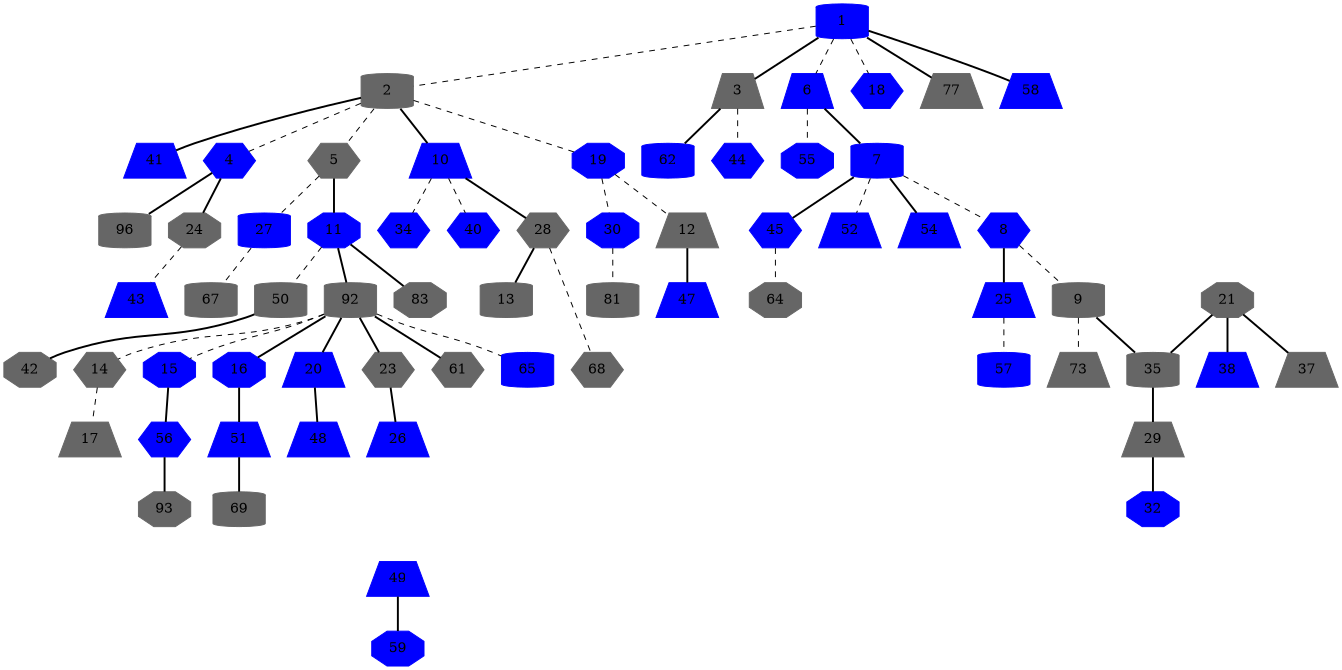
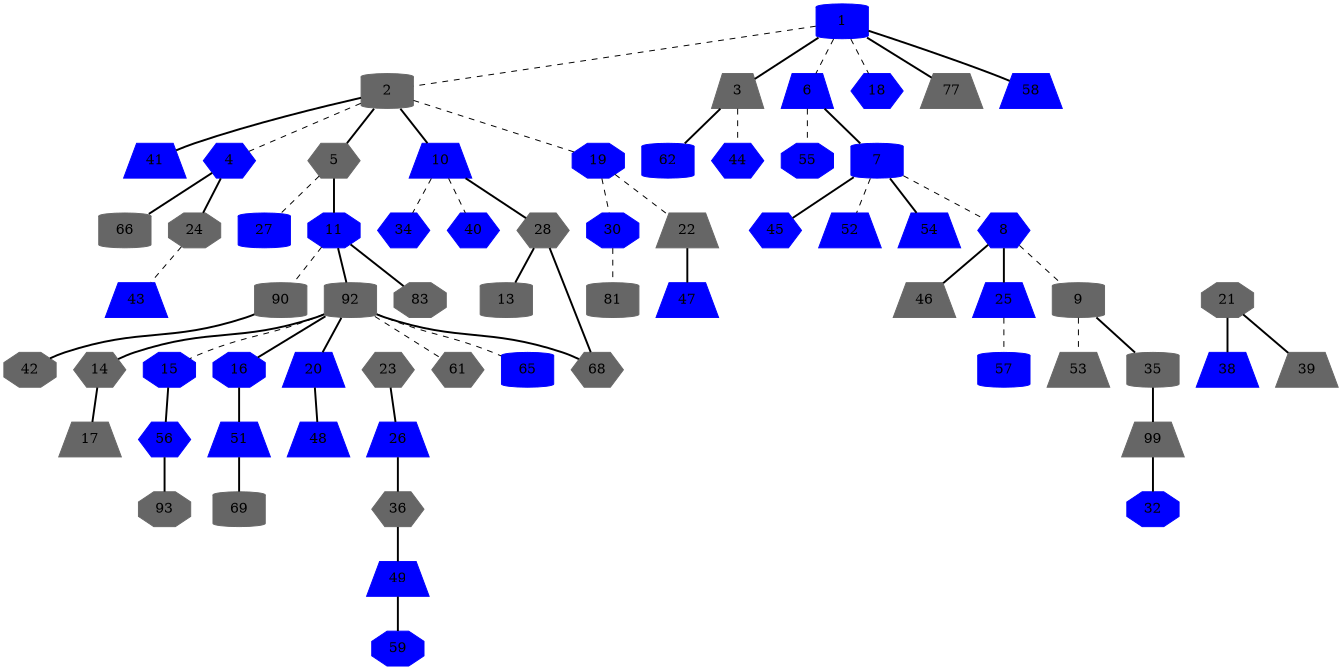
  graph {
    node [color=blue shape=trapezium style=filled]
    edge [style=bold]
    1 [shape=cylinder]
    2 [color=gray40 shape=cylinder]
    3 [color=gray40]
    6
    18 [shape=hexagon]
    n6 [color=gray40 label=77]
    58
    4 [shape=hexagon]
    5 [color=gray40 shape=hexagon]
    10
    19 [shape=octagon]
    41
    44 [shape=hexagon]
    62 [shape=cylinder]
    7 [shape=cylinder]
    55 [shape=octagon]
    24 [color=gray40 shape=octagon]
-   66 [color=gray40 shape=cylinder label=96]
+   66 [color=gray40 shape=cylinder]
    11 [shape=octagon]
    27 [shape=cylinder]
    28 [color=gray40 shape=hexagon]
    34 [shape=hexagon]
    40 [shape=hexagon]
    13 [color=gray40 shape=cylinder]
-   22 [color=gray40 label=12]
+   22 [color=gray40]
    30 [shape=octagon]
    43
    n28 [color=gray40 label=92 shape=cylinder]
    n29 [color=gray40 label=83 shape=octagon]
-   50 [color=gray40 shape=cylinder]
-   67 [color=gray40 shape=cylinder]
+   50 [color=gray40 shape=cylinder label=90]
    42 [color=gray40 shape=octagon]
    8 [shape=hexagon]
    45 [shape=hexagon]
    52
    54
    9 [color=gray40 shape=cylinder]
    25
-   64 [color=gray40 shape=octagon]
-   53 [color=gray40 label=73]
+   46 [color=gray40]
+   53 [color=gray40]
    35 [color=gray40 shape=cylinder]
    57 [shape=cylinder]
    21 [color=gray40 shape=octagon]
    38
-   39 [color=gray40 label=37]
+   39 [color=gray40]
    68 [color=gray40 shape=hexagon]
    14 [color=gray40 shape=hexagon]
    15 [shape=octagon]
    16 [shape=octagon]
    20
    23 [color=gray40 shape=hexagon]
    61 [color=gray40 shape=hexagon]
    65 [shape=cylinder]
    17 [color=gray40]
    56 [shape=hexagon]
    51
    48
    26
    n60 [color=gray40 label=93 shape=octagon]
    n61 [color=gray40 label=69 shape=cylinder]
    47
    n63 [color=gray40 label=81 shape=cylinder]
-   29 [color=gray40]
+   29 [color=gray40 label=99]
    32 [shape=octagon]
+   36 [color=gray40 shape=hexagon]
    49
    59 [shape=octagon]
    1 -- 2 [style=dashed]
    1 -- 3
    1 -- 6 [style=dashed]
    1 -- 18 [style=dashed]
    1 -- n6
    1 -- 58
    2 -- 4 [style=dashed]
-   2 -- 5 [style=dashed]
+   2 -- 5
    2 -- 10
    2 -- 19 [style=dashed]
    2 -- 41
    3 -- 44 [style=dashed]
    3 -- 62
    6 -- 7
    6 -- 55 [style=dashed]
    4 -- 24
    4 -- 66
    5 -- 11
    5 -- 27 [style=dashed]
    10 -- 28
    10 -- 34 [style=dashed]
    10 -- 40 [style=dashed]
    19 -- 22 [style=dashed]
    19 -- 30 [style=dashed]
    7 -- 8 [style=dashed]
    7 -- 45
    7 -- 52 [style=dashed]
    7 -- 54
    24 -- 43 [style=dashed]
    11 -- n28
    11 -- n29
    11 -- 50 [style=dashed]
-   27 -- 67 [style=dashed]
    28 -- 13
-   28 -- 68 [style=dashed]
+   28 -- 68
    22 -- 47
    30 -- n63 [style=dashed]
-   n28 -- 14 [style=dashed]
+   n28 -- 14
    n28 -- 15 [style=dashed]
    n28 -- 16
    n28 -- 20
-   n28 -- 23
-   n28 -- 61
+   n28 -- 68
+   n28 -- 61 [style=dashed]
    n28 -- 65 [style=dashed]
    50 -- 42
    8 -- 9 [style=dashed]
    8 -- 25
-   45 -- 64 [style=dashed]
+   8 -- 46
    9 -- 53 [style=dashed]
    9 -- 35
    25 -- 57 [style=dashed]
    35 -- 29
-   21 -- 35
    21 -- 38
    21 -- 39
-   14 -- 17 [style=dashed]
+   14 -- 17
    15 -- 56
    16 -- 51
    20 -- 48
    23 -- 26
    56 -- n60
    51 -- n61
+   26 -- 36
    29 -- 32
+   36 -- 49
    49 -- 59
  }
